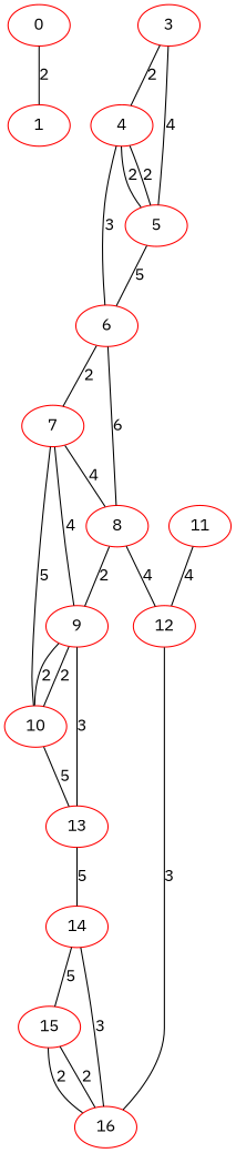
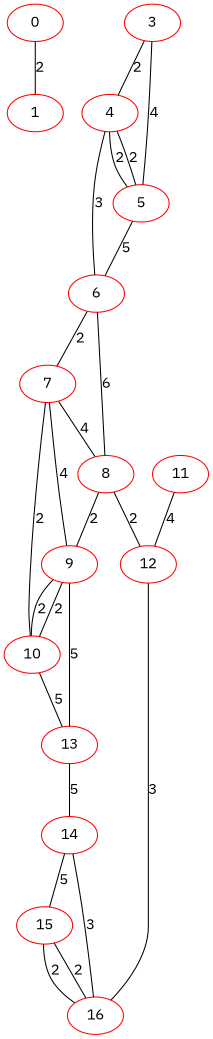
  graph {
    fontname="IBM Plex Sans"
    node [color=red fontname="IBM Plex Sans" weight=1]
    edge [fontname="IBM Plex Sans"]
    0
    1
    3
    4
    5
    6
    7
    8
    9
    10
    12
    13
    11
    16
    14
    15
    0 -- 1 [label=2]
    3 -- 4 [label=2]
    3 -- 5 [label=4]
    4 -- 5 [label=2]
    4 -- 5 [label=2]
    4 -- 6 [label=3]
    5 -- 6 [label=5]
    6 -- 7 [label=2]
    6 -- 8 [label=6]
    7 -- 8 [label=4]
    7 -- 9 [label=4]
-   7 -- 10 [label=5]
+   7 -- 10 [label=2]
    8 -- 9 [label=2]
-   8 -- 12 [label=4]
+   8 -- 12 [label=2]
    9 -- 10 [label=2]
    9 -- 10 [label=2]
-   9 -- 13 [label=3]
+   9 -- 13 [label=5]
    10 -- 13 [label=5]
    12 -- 16 [label=3]
    13 -- 14 [label=5]
    11 -- 12 [label=4]
    14 -- 16 [label=3]
    14 -- 15 [label=5]
    15 -- 16 [label=2]
    15 -- 16 [label=2]
  }
